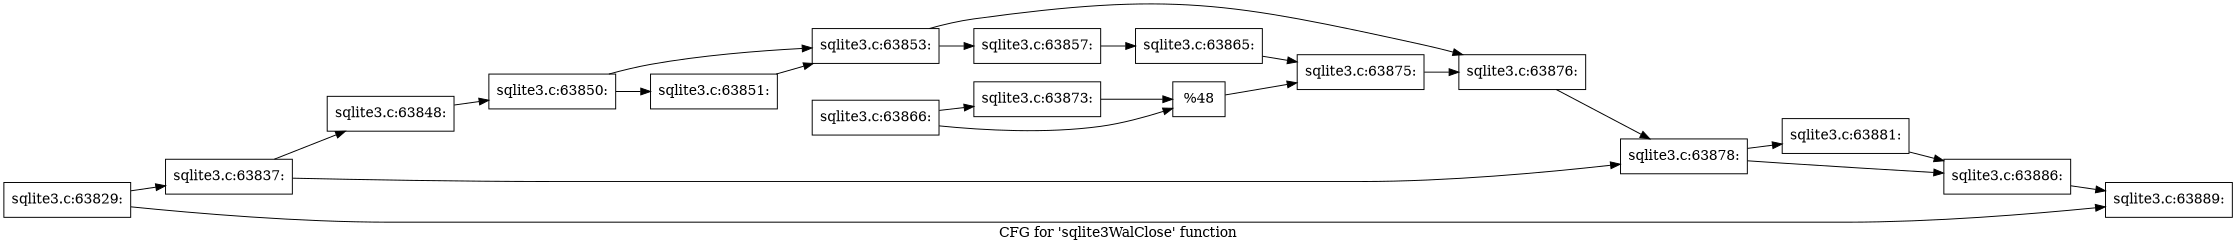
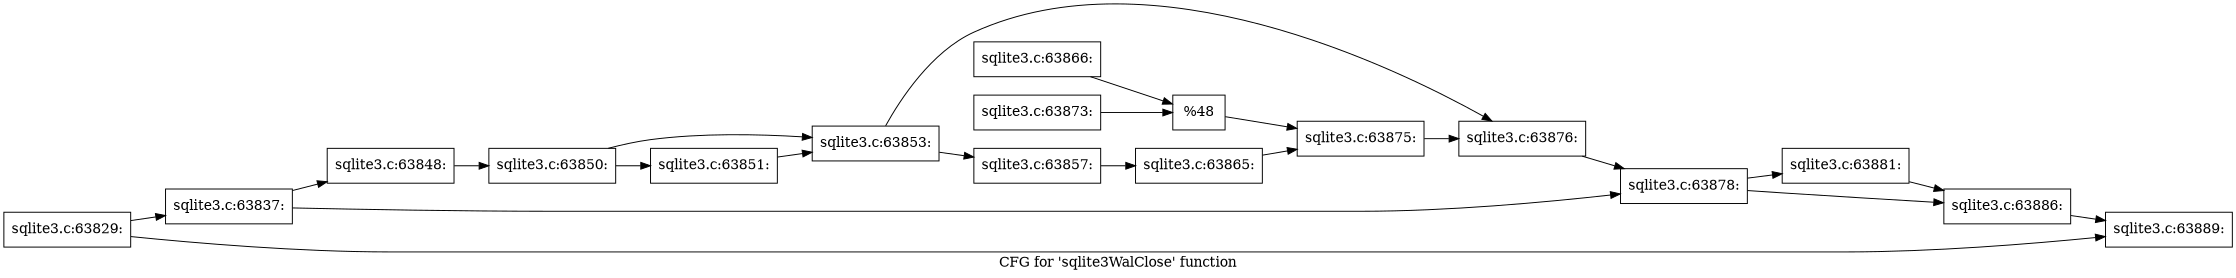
  digraph {
    label="CFG for 'sqlite3WalClose' function"
    rankdir=LR
    node [shape=record]
    n1 [label="{sqlite3.c:63829:}"]
    n2 [label="{sqlite3.c:63837:}"]
    n3 [label="{sqlite3.c:63889:}"]
    n4 [label="{sqlite3.c:63848:}"]
    n5 [label="{sqlite3.c:63878:}"]
    n6 [label="{sqlite3.c:63850:}"]
    n7 [label="{sqlite3.c:63881:}"]
    n8 [label="{sqlite3.c:63886:}"]
    n9 [label="{sqlite3.c:63851:}"]
    n10 [label="{sqlite3.c:63853:}"]
    n11 [label="{sqlite3.c:63857:}"]
    n12 [label="{sqlite3.c:63876:}"]
    n13 [label="{sqlite3.c:63865:}"]
    n14 [label="{sqlite3.c:63875:}"]
    n15 [label="{sqlite3.c:63866:}"]
    n16 [label="{sqlite3.c:63873:}"]
    n17 [label="{%48}"]
    n1 -> n2
    n1 -> n3
    n2 -> n4
    n2 -> n5
    n4 -> n6
    n5 -> n7
    n5 -> n8
    n6 -> n9
    n6 -> n10
    n7 -> n8
    n8 -> n3
    n9 -> n10
    n10 -> n11
    n10 -> n12
    n11 -> n13
    n12 -> n5
    n13 -> n14
    n14 -> n12
-   n15 -> n16
    n15 -> n17
    n16 -> n17
    n17 -> n14
  }
